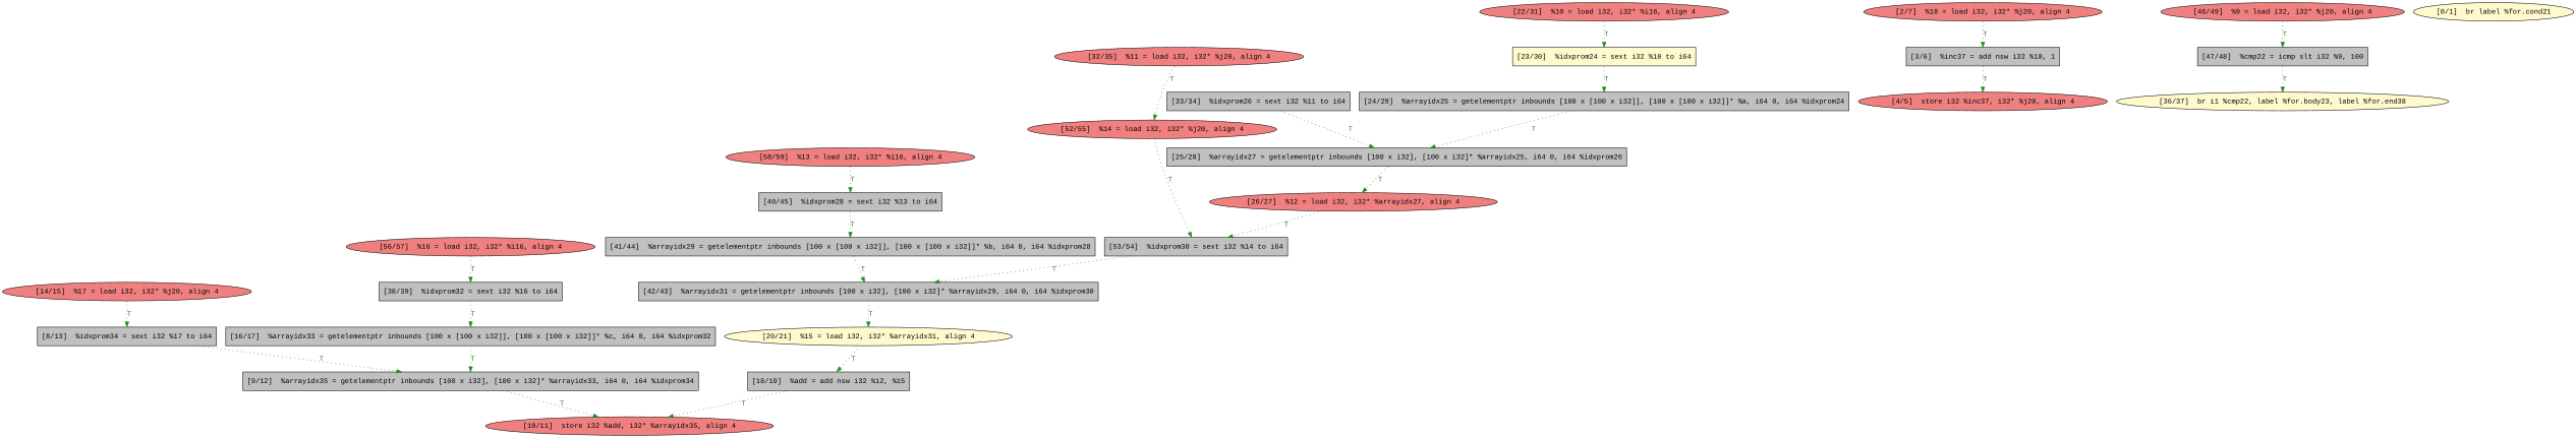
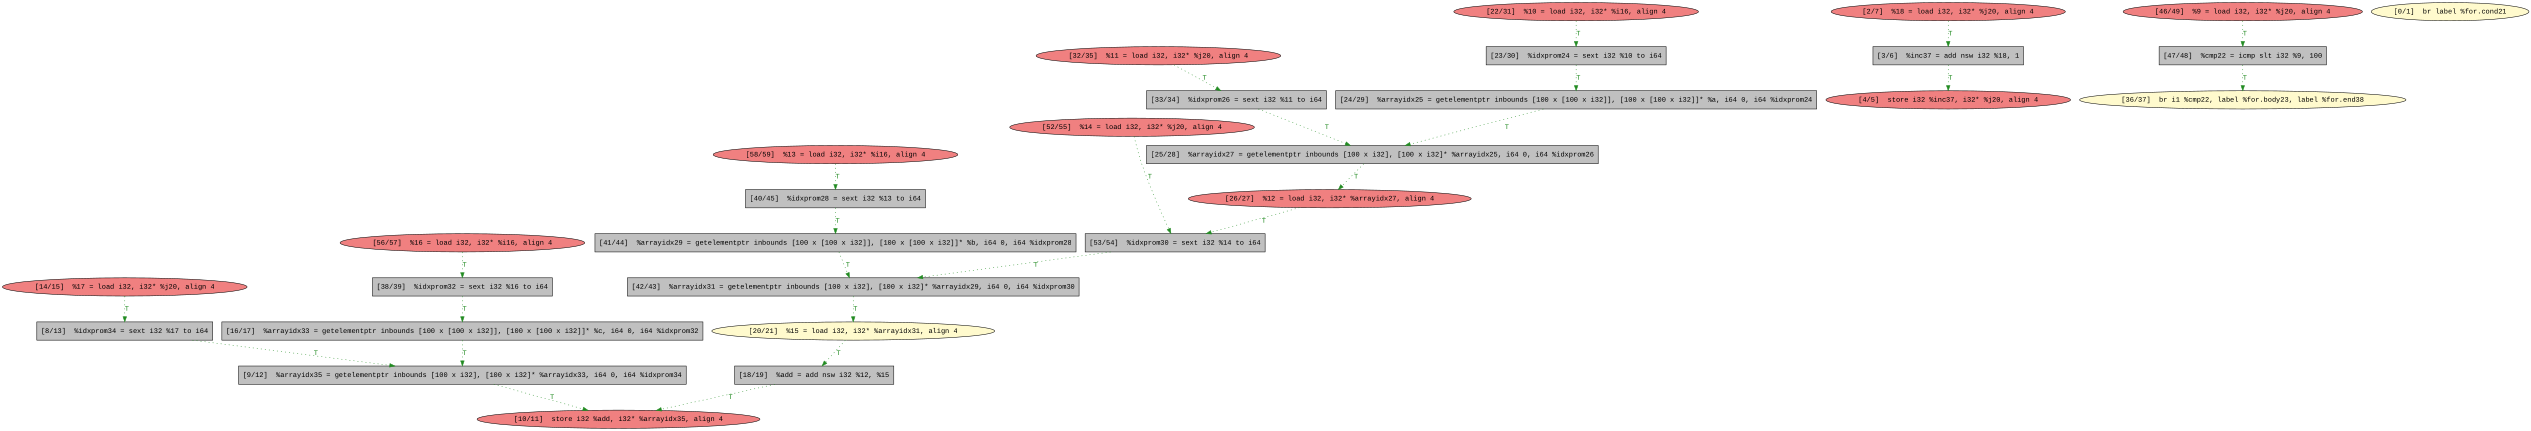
  digraph {
    fontname="Liberation Mono"
    node [fillcolor=grey fontname="Liberation Mono" shape=rectangle style=filled]
    edge [color=forestgreen fontcolor=forestgreen fontname="Liberation Mono" style=dotted]
    n1 [fillcolor=lightcoral label="[52/55]  %14 = load i32, i32* %j20, align 4" shape=ellipse]
    n2 [label="[53/54]  %idxprom30 = sext i32 %14 to i64"]
    n3 [label="[42/43]  %arrayidx31 = getelementptr inbounds [100 x i32], [100 x i32]* %arrayidx29, i64 0, i64 %idxprom30"]
    n4 [fillcolor=lightcoral label="[10/11]  store i32 %add, i32* %arrayidx35, align 4" shape=ellipse]
    n5 [fillcolor=lightcoral label="[4/5]  store i32 %inc37, i32* %j20, align 4" shape=ellipse]
    n6 [label="[3/6]  %inc37 = add nsw i32 %18, 1"]
    n7 [fillcolor=lemonchiffon label="[20/21]  %15 = load i32, i32* %arrayidx31, align 4" shape=ellipse]
    n8 [label="[18/19]  %add = add nsw i32 %12, %15"]
    n9 [fillcolor=lightcoral label="[2/7]  %18 = load i32, i32* %j20, align 4" shape=ellipse]
    n10 [fillcolor=lightcoral label="[46/49]  %9 = load i32, i32* %j20, align 4" shape=ellipse]
    n11 [label="[47/48]  %cmp22 = icmp slt i32 %9, 100"]
    n12 [fillcolor=lemonchiffon label="[36/37]  br i1 %cmp22, label %for.body23, label %for.end38" shape=ellipse]
    n13 [label="[8/13]  %idxprom34 = sext i32 %17 to i64"]
    n14 [label="[9/12]  %arrayidx35 = getelementptr inbounds [100 x i32], [100 x i32]* %arrayidx33, i64 0, i64 %idxprom34"]
    n15 [fillcolor=lightcoral label="[32/35]  %11 = load i32, i32* %j20, align 4" shape=ellipse]
    n16 [label="[33/34]  %idxprom26 = sext i32 %11 to i64"]
    n17 [label="[25/28]  %arrayidx27 = getelementptr inbounds [100 x i32], [100 x i32]* %arrayidx25, i64 0, i64 %idxprom26"]
    n18 [fillcolor=lightcoral label="[56/57]  %16 = load i32, i32* %i16, align 4" shape=ellipse]
    n19 [label="[38/39]  %idxprom32 = sext i32 %16 to i64"]
    n20 [label="[16/17]  %arrayidx33 = getelementptr inbounds [100 x [100 x i32]], [100 x [100 x i32]]* %c, i64 0, i64 %idxprom32"]
    n21 [fillcolor=lightcoral label="[26/27]  %12 = load i32, i32* %arrayidx27, align 4" shape=ellipse]
    n22 [fillcolor=lemonchiffon label="[0/1]  br label %for.cond21" shape=ellipse]
    n23 [fillcolor=lightcoral label="[22/31]  %10 = load i32, i32* %i16, align 4" shape=ellipse]
-   n24 [fillcolor=lemonchiffon label="[23/30]  %idxprom24 = sext i32 %10 to i64"]
+   n24 [label="[23/30]  %idxprom24 = sext i32 %10 to i64"]
    n25 [label="[24/29]  %arrayidx25 = getelementptr inbounds [100 x [100 x i32]], [100 x [100 x i32]]* %a, i64 0, i64 %idxprom24"]
    n26 [fillcolor=lightcoral label="[14/15]  %17 = load i32, i32* %j20, align 4" shape=ellipse]
    n27 [label="[40/45]  %idxprom28 = sext i32 %13 to i64"]
    n28 [label="[41/44]  %arrayidx29 = getelementptr inbounds [100 x [100 x i32]], [100 x [100 x i32]]* %b, i64 0, i64 %idxprom28"]
    n29 [fillcolor=lightcoral label="[58/59]  %13 = load i32, i32* %i16, align 4" shape=ellipse]
    n1 -> n2 [label=T]
    n2 -> n3 [label=T]
    n3 -> n7 [label=T]
    n6 -> n5 [label=T]
    n7 -> n8 [label=T]
    n8 -> n4 [label=T]
    n9 -> n6 [label=T]
    n10 -> n11 [label=T]
    n11 -> n12 [label=T]
    n13 -> n14 [label=T]
    n14 -> n4 [label=T]
-   n15 -> n1 [label=T]
+   n15 -> n16 [label=T]
    n16 -> n17 [label=T]
    n17 -> n21 [label=T]
    n18 -> n19 [label=T]
    n19 -> n20 [label=T]
    n20 -> n14 [label=T]
    n21 -> n2 [label=T]
    n23 -> n24 [label=T]
    n24 -> n25 [label=T]
    n25 -> n17 [label=T]
    n26 -> n13 [label=T]
    n27 -> n28 [label=T]
    n28 -> n3 [label=T]
    n29 -> n27 [label=T]
  }
